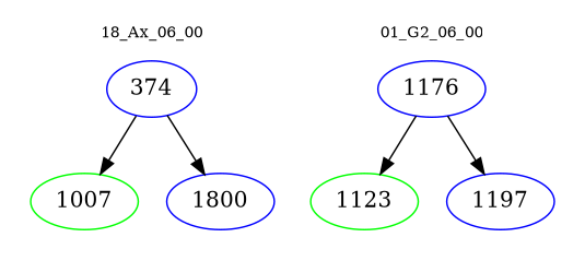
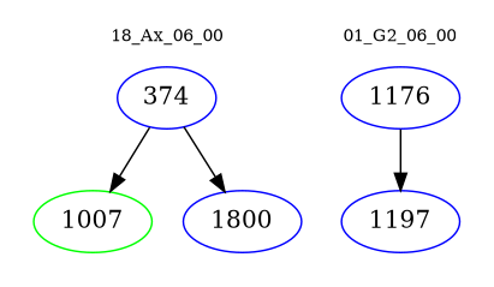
  digraph {
    node [color=blue]
    edge [color=black]
    n1 [label=374]
    n2 [color=green label=1007]
    n3 [label=1800]
    n4 [label=1176]
-   n5 [color=green label=1123]
    n6 [label=1197]
    subgraph cluster_1 {
      color=white
      fontsize=10
      label="18_Ax_06_00"
      n1
      n2
      n3
    }
    subgraph cluster_2 {
      color=white
      fontsize=10
      label="01_G2_06_00"
      n4
-     n5
      n6
    }
    n1 -> n2
    n1 -> n3
-   n4 -> n5
    n4 -> n6
  }
